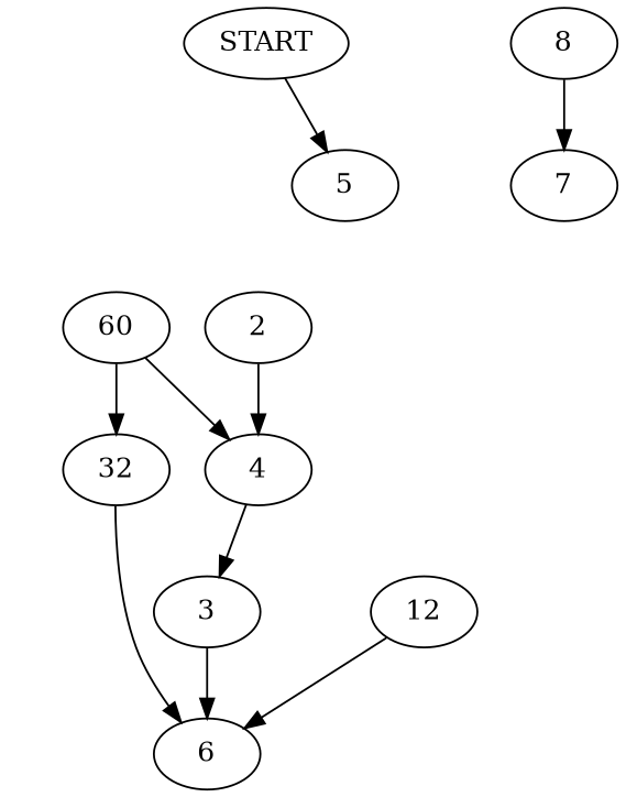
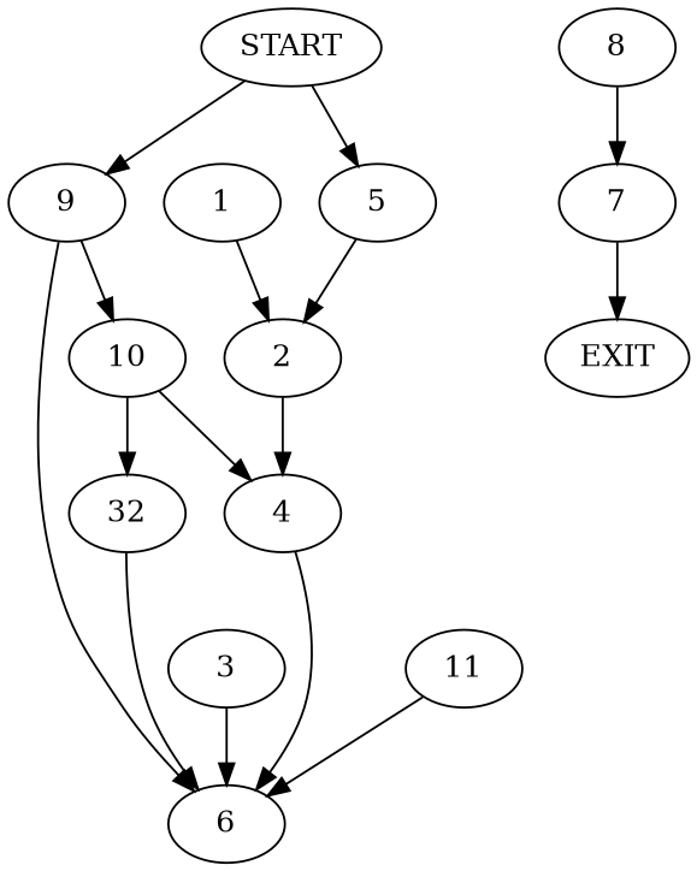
  digraph {
    n1 [label=START]
    5
+   9
+   1
    2
    6
-   10 [label=60]
+   10
+   n8 [label=EXIT]
    4
    3
    7
    8
    n13 [label=32]
-   11 [label=12]
+   11
    n1 -> 5
+   n1 -> 9
+   5 -> 2
+   9 -> 6
+   9 -> 10
+   1 -> 2
    2 -> 4
    10 -> 4
    10 -> n13
-   4 -> 3
+   4 -> 6
    3 -> 6
+   7 -> n8
    8 -> 7
    n13 -> 6
    11 -> 6
  }
